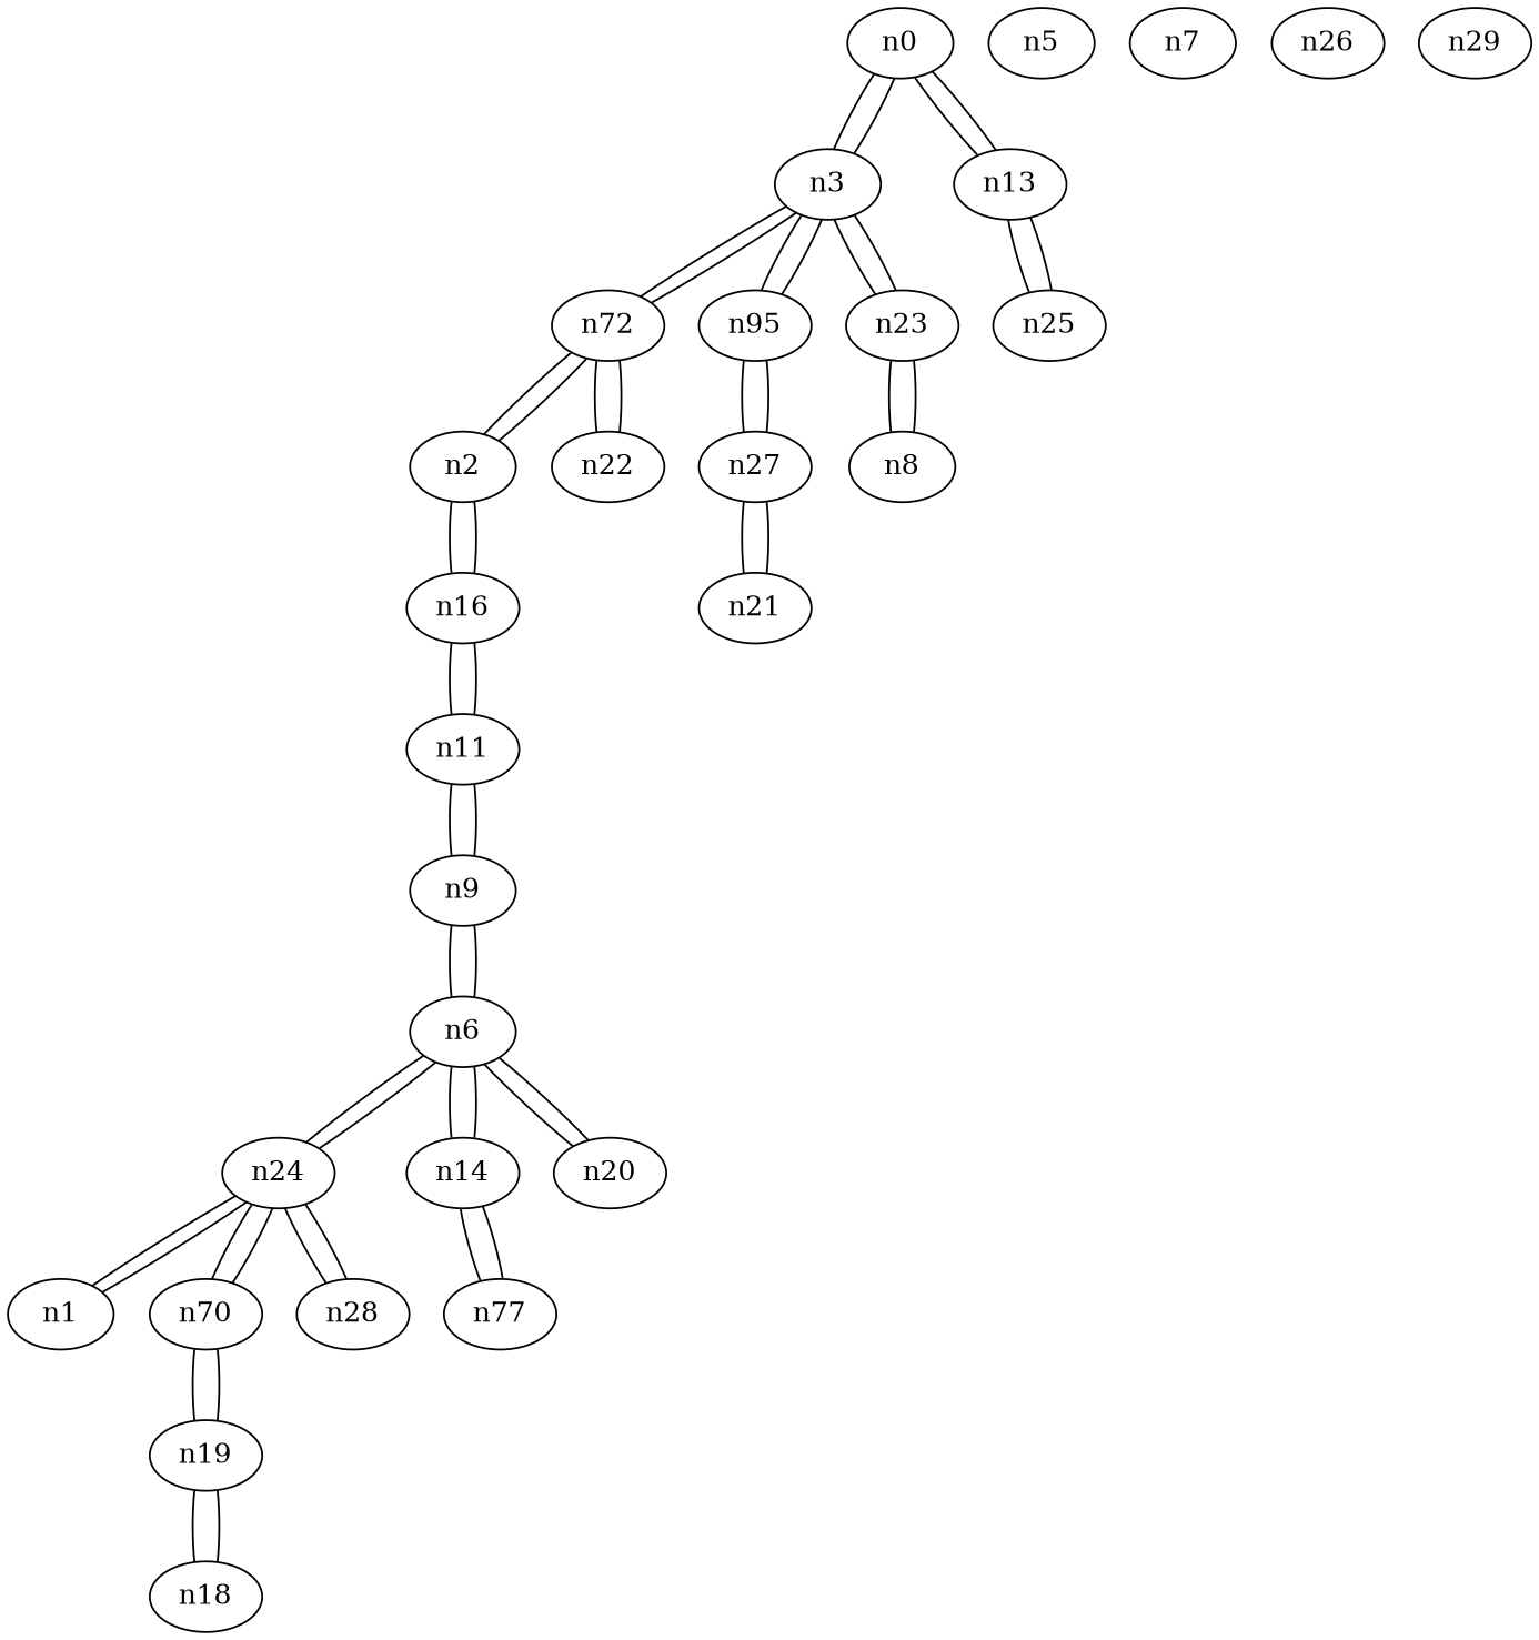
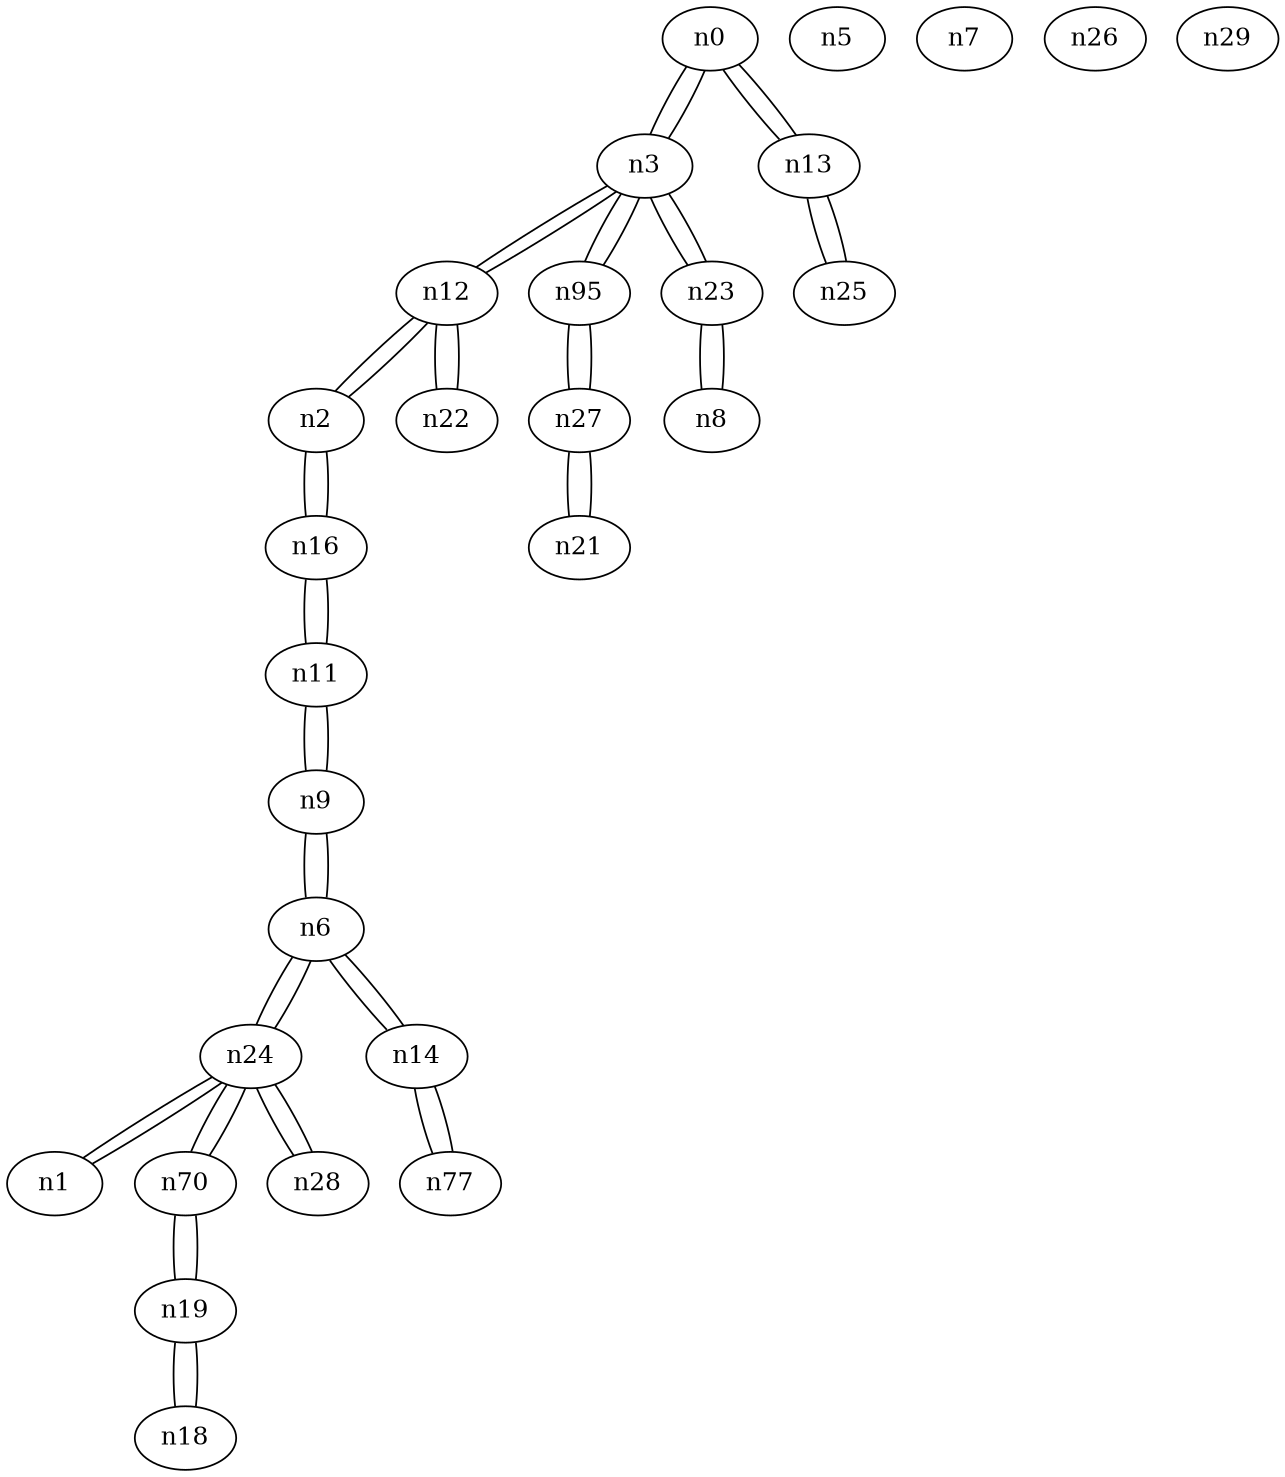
  graph {
    n0
    n3
    n13
-   n12 [label=n72]
+   n12
    n15 [label=n95]
    n23
    n25
    n1
    n24
    n6
    n10 [label=n70]
    n28
    n2
    n16
    n22
    n11
    n27
    n8
    n5
    n9
    n14
-   n20
    n17 [label=n77]
    n7
    n19
    n18
    n21
    n26
    n29
    n0 -- n3
    n0 -- n13
    n3 -- n0
    n3 -- n12
    n3 -- n15
    n3 -- n23
    n13 -- n0
    n13 -- n25
    n12 -- n3
    n12 -- n2
    n12 -- n22
    n15 -- n3
    n15 -- n27
    n23 -- n3
    n23 -- n8
    n25 -- n13
    n1 -- n24
    n24 -- n1
    n24 -- n6
    n24 -- n10
    n24 -- n28
    n6 -- n24
    n6 -- n9
    n6 -- n14
-   n6 -- n20
    n10 -- n24
    n10 -- n19
    n28 -- n24
    n2 -- n12
    n2 -- n16
    n16 -- n2
    n16 -- n11
    n22 -- n12
    n11 -- n16
    n11 -- n9
    n27 -- n15
    n27 -- n21
    n8 -- n23
    n9 -- n6
    n9 -- n11
    n14 -- n6
    n14 -- n17
-   n20 -- n6
    n17 -- n14
    n19 -- n10
    n19 -- n18
    n18 -- n19
    n21 -- n27
  }
